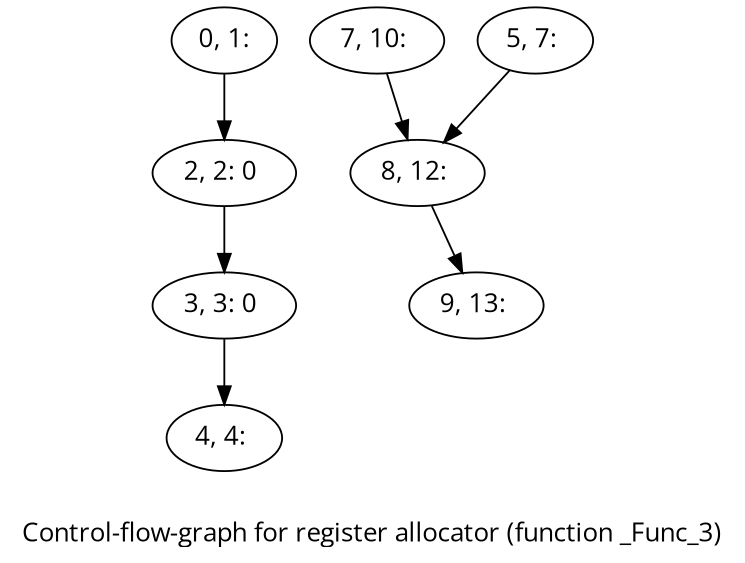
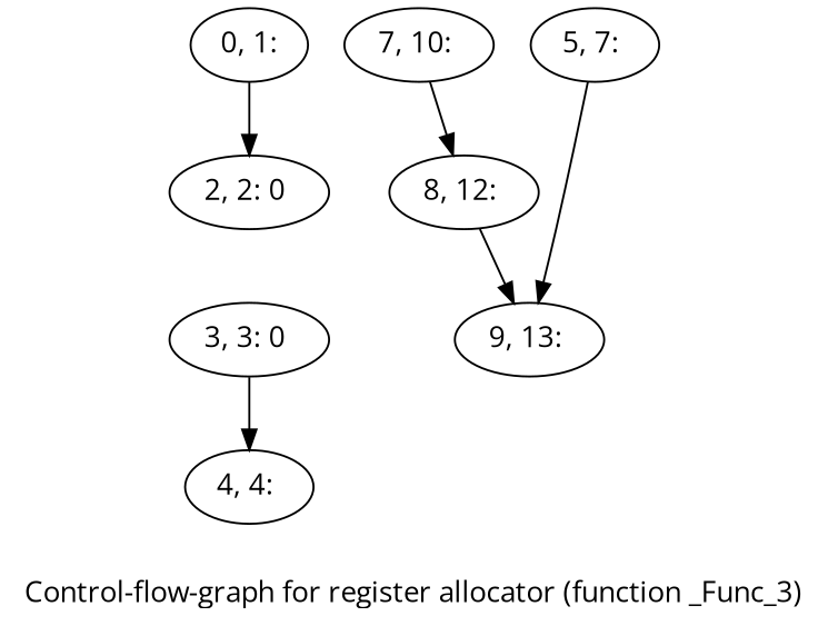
  digraph {
    fontname="Open Sans"
    label="Control-flow-graph for register allocator (function _Func_3)"
    node [fontname="Open Sans"]
    edge [fontname="Open Sans"]
    n1 [label="0, 1:"]
    n2 [label="2, 2: 0 "]
    n3 [label="3, 3: 0 "]
    n4 [label="4, 4: "]
    n5 [label="5, 7: "]
    n6 [label="8, 12: "]
    n7 [label="9, 13: "]
    n8 [label="7, 10: "]
    n1 -> n2
-   n2 -> n3
    n3 -> n4
-   n5 -> n6
+   n5 -> n7
    n6 -> n7
    n8 -> n6
  }
